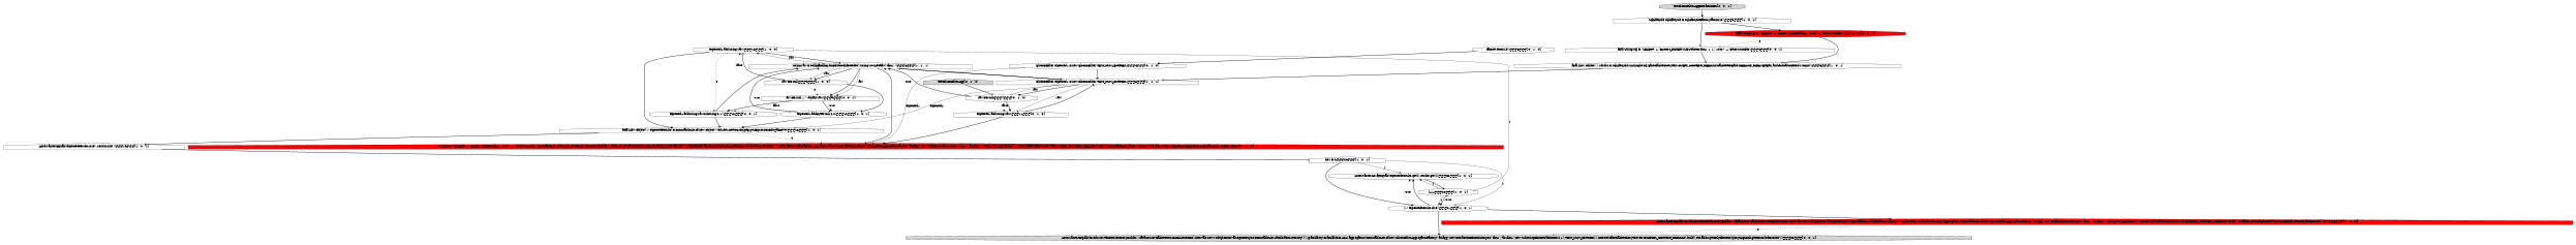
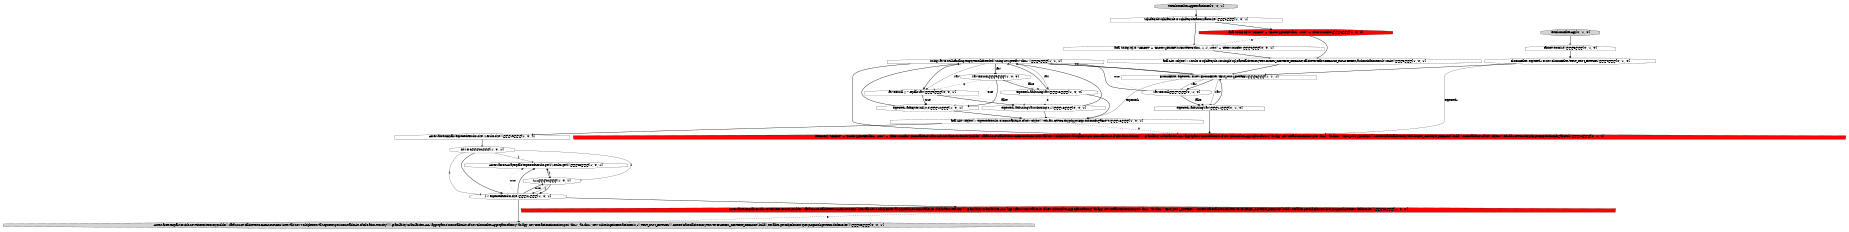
  digraph {
    node [fillcolor=white shape=house style=filled]
    edge [arrowhead=diamond style=bold]
    n1 [label="Assert.assertEquals(expectedResults.size(),results.size())@@@19@@@['1', '0', '1']"]
-   n2 [label="int i = 0@@@20@@@['1', '0', '1']"]
+   n2 [label="int i = 0@@@20@@@['1', '0', '1']" shape=octagon]
    n3 [label="Assert.assertArrayEquals(expectedResults.get(i),results.get(i))@@@23@@@['1', '0', '1']" shape=octagon]
    n4 [label="i < expectedResults.size()@@@21@@@['1', '0', '1']" shape=octagon]
    n5 [label="i++@@@22@@@['1', '0', '1']" shape=octagon]
-   n6 [label="raw == null@@@9@@@['1', '0', '0']"]
+   n6 [label="raw == null@@@9@@@['1', '0', '0']" shape=octagon]
    n7 [label="expected1.addString(raw)@@@13@@@['1', '0', '0']" shape=octagon]
    n8 [label="raw == null || \"\".equals(raw)@@@9@@@['0', '0', '1']"]
    n9 [label="expected1.addBytes(null,0,0)@@@10@@@['1', '0', '1']" shape=octagon]
    n10 [label="final List<Object((> expectedResults = ImmutableList.of(new Object((((edu.fdu.CPPDG.tinypdg.pe.ExpressionInfo@a58e79)@@@16@@@['1', '0', '1']"]
    n11 [label="String raw = NullHandling.emptyToNullIfNeeded((String)row.getRaw(\"dim1\"))@@@8@@@['1', '1', '1']"]
    n12 [label="expected1.addString(raw.substring(0,1))@@@13@@@['0', '0', '1']" shape=octagon]
    n13 [fillcolor=lightgray label="testBloomFilterAggExtractionFn['0', '0', '1']" shape=octagon]
    n14 [label="SqlLifecycle sqlLifecycle = sqlLifecycleFactory.factorize()@@@3@@@['1', '0', '1']"]
    n15 [label="final String sql = \"SELECT\" + \"BLOOM_FILTER(SUBSTRING(dim1, 1, 1), 1000)\" + \"FROM numfoo\"@@@4@@@['0', '0', '1']"]
    n16 [fillcolor=red label="final String sql = \"SELECT\" + \"BLOOM_FILTER(dim1, 1000)\" + \"FROM numfoo\"@@@4@@@['1', '0', '0']" shape=octagon]
    n17 [fillcolor=red label="testQuery(\"SELECT\" + \"BLOOM_FILTER(dim1, 1000)\" + \"FROM numfoo\",ImmutableList.of(Druids.newTimeseriesQueryBuilder().dataSource(CalciteTests.DATASOURCE3).intervals(new MultipleIntervalSegmentSpec(ImmutableList.of(Filtration.eternity()))).granularity(Granularities.ALL).aggregators(ImmutableList.of(new BloomFilterAggregatorFactory(\"a0:agg\",new DefaultDimensionSpec(\"dim1\",\"a0:dim1\"),TEST_NUM_ENTRIES))).context(BaseCalciteQueryTest.QUERY_CONTEXT_DEFAULT).build()),ImmutableList.of(new Object((((edu.fdu.CPPDG.tinypdg.pe.ExpressionInfo@a58e0b))@@@14@@@['0', '1', '0']"]
    n18 [label="final List<Object((> results = sqlLifecycle.runSimple(sql,BaseCalciteQueryTest.QUERY_CONTEXT_DEFAULT,CalciteTestBase.DEFAULT_PARAMETERS,authenticationResult).toList()@@@5@@@['1', '0', '1']" shape=octagon]
    n19 [label="BloomKFilter expected1 = new BloomKFilter(TEST_NUM_ENTRIES)@@@6@@@['1', '1', '1']"]
    n20 [label="expected1.addString(raw)@@@11@@@['0', '1', '0']"]
    n21 [label="raw == null@@@7@@@['0', '1', '0']" shape=octagon]
    n22 [fillcolor=lightgray label="Assert.assertEquals(Druids.newTimeseriesQueryBuilder().dataSource(CalciteTests.DATASOURCE3).intervals(new MultipleIntervalSegmentSpec(ImmutableList.of(Filtration.eternity()))).granularity(Granularities.ALL).aggregators(ImmutableList.of(new BloomFilterAggregatorFactory(\"a0:agg\",new ExtractionDimensionSpec(\"dim1\",\"a0:dim1\",new SubstringDimExtractionFn(0,1)),TEST_NUM_ENTRIES))).context(BaseCalciteQueryTest.TIMESERIES_CONTEXT_DEFAULT).build(),Iterables.getOnlyElement(queryLogHook.getRecordedQueries()))@@@25@@@['0', '0', '1']" shape=octagon]
    n23 [fillcolor=red label="Assert.assertEquals(Druids.newTimeseriesQueryBuilder().dataSource(CalciteTests.DATASOURCE3).intervals(new MultipleIntervalSegmentSpec(ImmutableList.of(Filtration.eternity()))).granularity(Granularities.ALL).aggregators(ImmutableList.of(new BloomFilterAggregatorFactory(\"a0:agg\",new DefaultDimensionSpec(\"dim1\",\"a0:dim1\"),TEST_NUM_ENTRIES))).context(BaseCalciteQueryTest.TIMESERIES_CONTEXT_DEFAULT).build(),Iterables.getOnlyElement(queryLogHook.getRecordedQueries()))@@@25@@@['1', '0', '0']"]
-   n24 [label="cannotVectorize()@@@3@@@['0', '1', '0']" shape=octagon]
+   n24 [label="cannotVectorize()@@@3@@@['0', '1', '0']"]
    n25 [label="BloomKFilter expected1 = new BloomKFilter(TEST_NUM_ENTRIES)@@@4@@@['0', '1', '0']" shape=octagon]
-   n26 [fillcolor=lightgray label="testBloomFilterAgg['0', '1', '0']"]
+   n26 [fillcolor=lightgray label="testBloomFilterAgg['0', '1', '0']" shape=octagon]
    n1 -> n2 [arrowhead=odot]
    n2 -> n3 [arrowhead=tee label=i style=solid]
    n2 -> n4 [arrowhead=tee label=i style=solid]
    n2 -> n4
-   n7 -> n5 [arrowhead=odot label=i style=solid]
+   n2 -> n5 [arrowhead=odot label=i style=solid]
    n3 -> n5 [arrowhead=tee]
    n4 -> n3 [label=true style=dotted]
    n4 -> n3
-   n4 -> n5 [arrowhead=tee label=true style=dotted]
+   n4 -> n5 [arrowhead=tee label=true]
    n4 -> n22 [arrowhead=tee]
    n4 -> n23
    n5 -> n3 [label=i style=solid]
    n5 -> n4
    n5 -> n4 [label=i style=solid]
    n6 -> n7 [arrowhead=odot]
    n6 -> n7 [label=false style=dotted]
    n6 -> n8 [arrowhead=tee label=0 style=dashed]
    n6 -> n9 [arrowhead=tee]
    n6 -> n9 [arrowhead=odot label=true style=dotted]
    n7 -> n10
    n7 -> n11 [arrowhead=tee]
    n7 -> n12 [arrowhead=tee label=0 style=dashed]
    n8 -> n9 [arrowhead=tee]
    n8 -> n9 [label=true style=dotted]
    n8 -> n12 [arrowhead=tee label=false style=dotted]
    n8 -> n12
    n9 -> n10
    n9 -> n11 [arrowhead=tee]
    n10 -> n1 [arrowhead=tee]
    n10 -> n17 [arrowhead=tee label=0 style=dashed]
    n11 -> n6 [arrowhead=tee]
    n11 -> n6 [arrowhead=tee label=raw style=solid]
    n11 -> n7 [label=raw style=solid]
    n11 -> n8
    n11 -> n8 [label=raw style=solid]
    n11 -> n17 [arrowhead=tee]
    n11 -> n19 [arrowhead=odot]
    n12 -> n10 [arrowhead=tee]
    n12 -> n11
    n13 -> n14
    n14 -> n15 [arrowhead=odot]
    n14 -> n16
    n15 -> n18 [arrowhead=odot]
    n16 -> n15 [arrowhead=odot label=0 style=dashed]
    n16 -> n18 [arrowhead=odot]
    n18 -> n19 [arrowhead=odot]
    n19 -> n10 [arrowhead=odot label=expected1 style=solid]
    n19 -> n11 [arrowhead=odot]
    n19 -> n20 [arrowhead=tee label=raw style=solid]
    n19 -> n21 [arrowhead=odot label=raw style=solid]
    n19 -> n21
    n20 -> n17
    n20 -> n19 [arrowhead=tee]
    n21 -> n11
    n21 -> n11 [label=true style=dotted]
    n21 -> n20 [label=false style=dotted]
    n21 -> n20
    n23 -> n22 [arrowhead=odot label=0 style=dashed]
    n24 -> n25
    n25 -> n17 [arrowhead=tee label=expected1 style=solid]
    n25 -> n19 [arrowhead=tee]
-   n26 -> n21 [arrowhead=odot]
+   n26 -> n24 [arrowhead=odot]
  }
